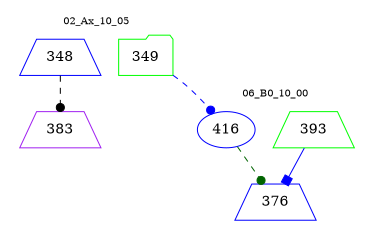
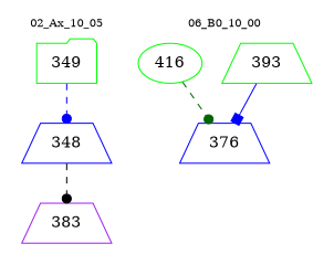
  digraph {
    node [color=blue shape=trapezium]
    edge [arrowhead=dot color=blue style=dashed]
    n1 [color=green label=349 shape=folder]
    n2 [label=348]
    n3 [color=purple label=383]
    n4 [color=green label=393]
    n5 [label=376]
-   n6 [label=416 shape=ellipse]
+   n6 [color=green label=416 shape=ellipse]
    subgraph cluster_1 {
      color=white
      fontsize=10
      label="02_Ax_10_05"
      n1
      n2
      n3
    }
    subgraph cluster_2 {
      color=white
      fontsize=10
      label="06_B0_10_00"
      n4
      n5
      n6
    }
-   n1 -> n6
+   n1 -> n2
    n2 -> n3 [color=black]
    n4 -> n5 [arrowhead=box style=solid]
    n6 -> n5 [color=darkgreen]
  }
